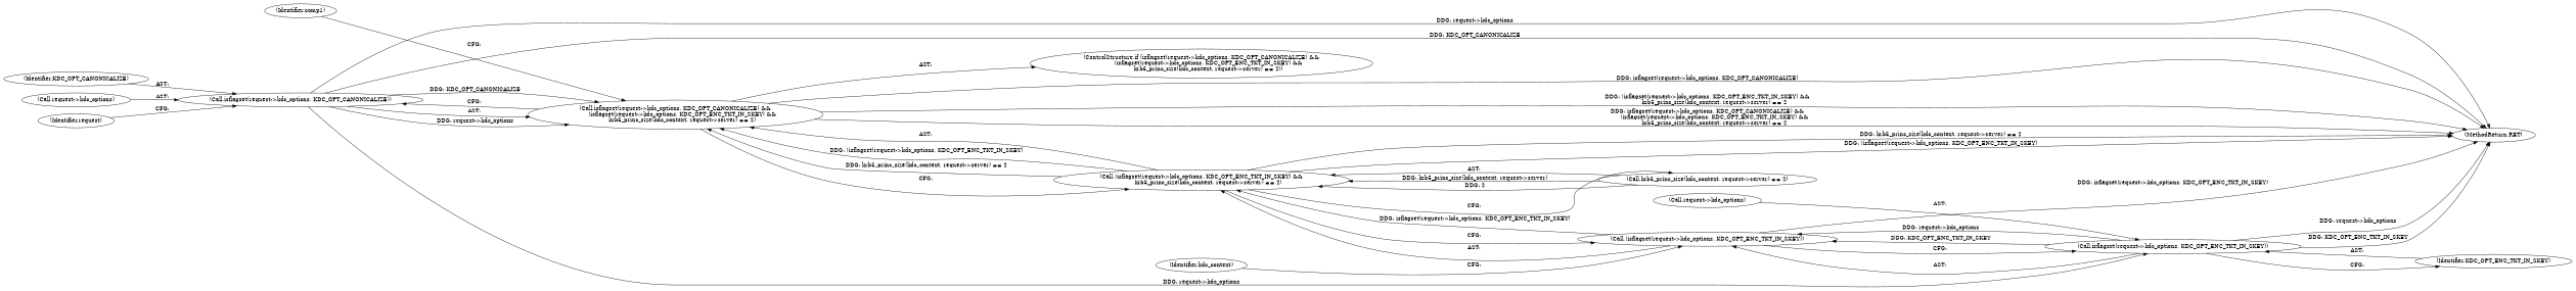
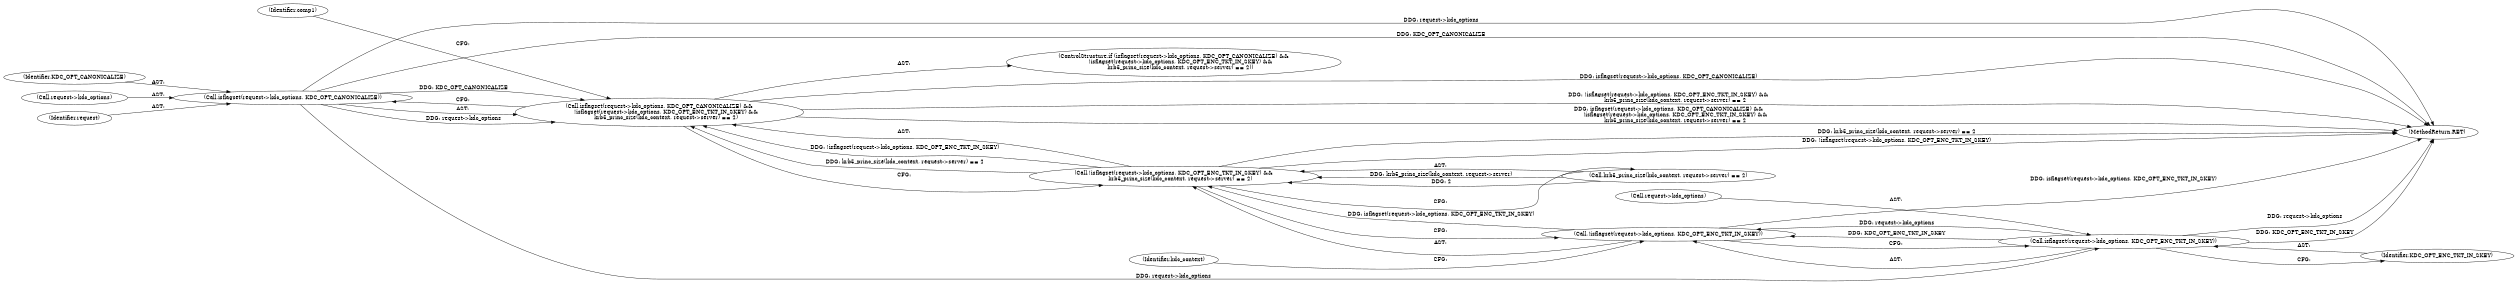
  digraph {
    rankdir=LR
    n1 [label="(Call,isflagset(request->kdc_options, KDC_OPT_CANONICALIZE))"]
    n2 [label="(Call,isflagset(request->kdc_options, KDC_OPT_CANONICALIZE) &&\n        !isflagset(request->kdc_options, KDC_OPT_ENC_TKT_IN_SKEY) &&\n        krb5_princ_size(kdc_context, request->server) == 2)"]
    n3 [label="(Call,isflagset(request->kdc_options, KDC_OPT_ENC_TKT_IN_SKEY))"]
    n4 [label="(MethodReturn,RET)"]
    n5 [label="(Call,!isflagset(request->kdc_options, KDC_OPT_ENC_TKT_IN_SKEY) &&\n        krb5_princ_size(kdc_context, request->server) == 2)"]
    n6 [label="(ControlStructure,if (isflagset(request->kdc_options, KDC_OPT_CANONICALIZE) &&\n        !isflagset(request->kdc_options, KDC_OPT_ENC_TKT_IN_SKEY) &&\n        krb5_princ_size(kdc_context, request->server) == 2))"]
    n7 [label="(Call,!isflagset(request->kdc_options, KDC_OPT_ENC_TKT_IN_SKEY))"]
    n8 [label="(Identifier,KDC_OPT_ENC_TKT_IN_SKEY)"]
    n9 [label="(Identifier,KDC_OPT_CANONICALIZE)"]
    n10 [label="(Call,krb5_princ_size(kdc_context, request->server) == 2)"]
    n11 [label="(Identifier,kdc_context)"]
    n12 [label="(Identifier,comp1)"]
    n13 [label="(Call,request->kdc_options)"]
    n14 [label="(Identifier,request)"]
    n15 [label="(Call,request->kdc_options)"]
    n1 -> n2 [label="AST: "]
    n1 -> n2 [label="DDG: request->kdc_options"]
    n1 -> n2 [label="DDG: KDC_OPT_CANONICALIZE"]
    n1 -> n3 [label="DDG: request->kdc_options"]
    n1 -> n4 [label="DDG: request->kdc_options"]
    n1 -> n4 [label="DDG: KDC_OPT_CANONICALIZE"]
    n2 -> n1 [label="CFG: "]
    n2 -> n4 [label="DDG: isflagset(request->kdc_options, KDC_OPT_CANONICALIZE)"]
    n2 -> n4 [label="DDG: !isflagset(request->kdc_options, KDC_OPT_ENC_TKT_IN_SKEY) &&\n        krb5_princ_size(kdc_context, request->server) == 2"]
    n2 -> n4 [label="DDG: isflagset(request->kdc_options, KDC_OPT_CANONICALIZE) &&\n        !isflagset(request->kdc_options, KDC_OPT_ENC_TKT_IN_SKEY) &&\n        krb5_princ_size(kdc_context, request->server) == 2"]
    n2 -> n5 [label="CFG: "]
    n2 -> n6 [label="AST: "]
    n3 -> n4 [label="DDG: request->kdc_options"]
    n3 -> n4 [label="DDG: KDC_OPT_ENC_TKT_IN_SKEY"]
    n3 -> n7 [label="AST: "]
    n3 -> n7 [label="DDG: request->kdc_options"]
    n3 -> n7 [label="DDG: KDC_OPT_ENC_TKT_IN_SKEY"]
    n3 -> n8 [label="CFG: "]
    n5 -> n2 [label="AST: "]
    n5 -> n2 [label="DDG: !isflagset(request->kdc_options, KDC_OPT_ENC_TKT_IN_SKEY)"]
    n5 -> n2 [label="DDG: krb5_princ_size(kdc_context, request->server) == 2"]
    n5 -> n4 [label="DDG: krb5_princ_size(kdc_context, request->server) == 2"]
    n5 -> n4 [label="DDG: !isflagset(request->kdc_options, KDC_OPT_ENC_TKT_IN_SKEY)"]
    n5 -> n7 [label="CFG: "]
    n5 -> n10 [label="CFG: "]
    n7 -> n3 [label="CFG: "]
    n7 -> n4 [label="DDG: isflagset(request->kdc_options, KDC_OPT_ENC_TKT_IN_SKEY)"]
    n7 -> n5 [label="AST: "]
    n7 -> n5 [label="DDG: isflagset(request->kdc_options, KDC_OPT_ENC_TKT_IN_SKEY)"]
    n8 -> n3 [label="AST: "]
    n9 -> n1 [label="AST: "]
    n10 -> n5 [label="AST: "]
    n10 -> n5 [label="DDG: krb5_princ_size(kdc_context, request->server)"]
    n10 -> n5 [label="DDG: 2"]
    n11 -> n7 [label="CFG: "]
    n12 -> n2 [label="CFG: "]
    n13 -> n1 [label="AST: "]
-   n14 -> n1 [label="CFG: "]
+   n14 -> n1 [label="AST: "]
    n15 -> n3 [label="AST: "]
  }
